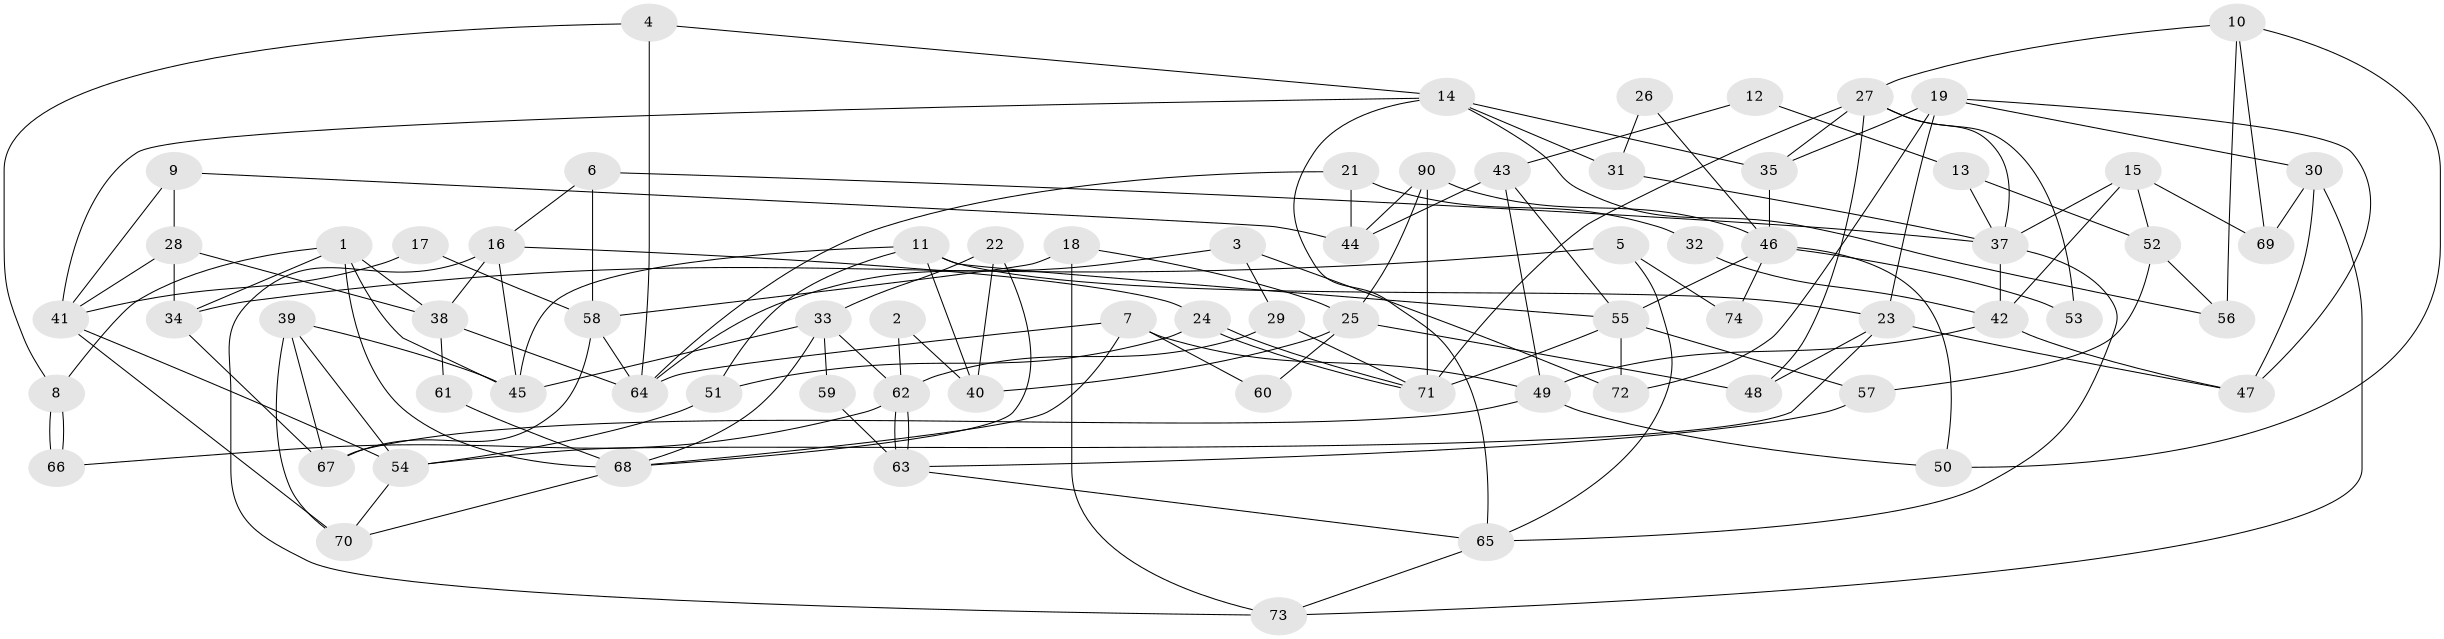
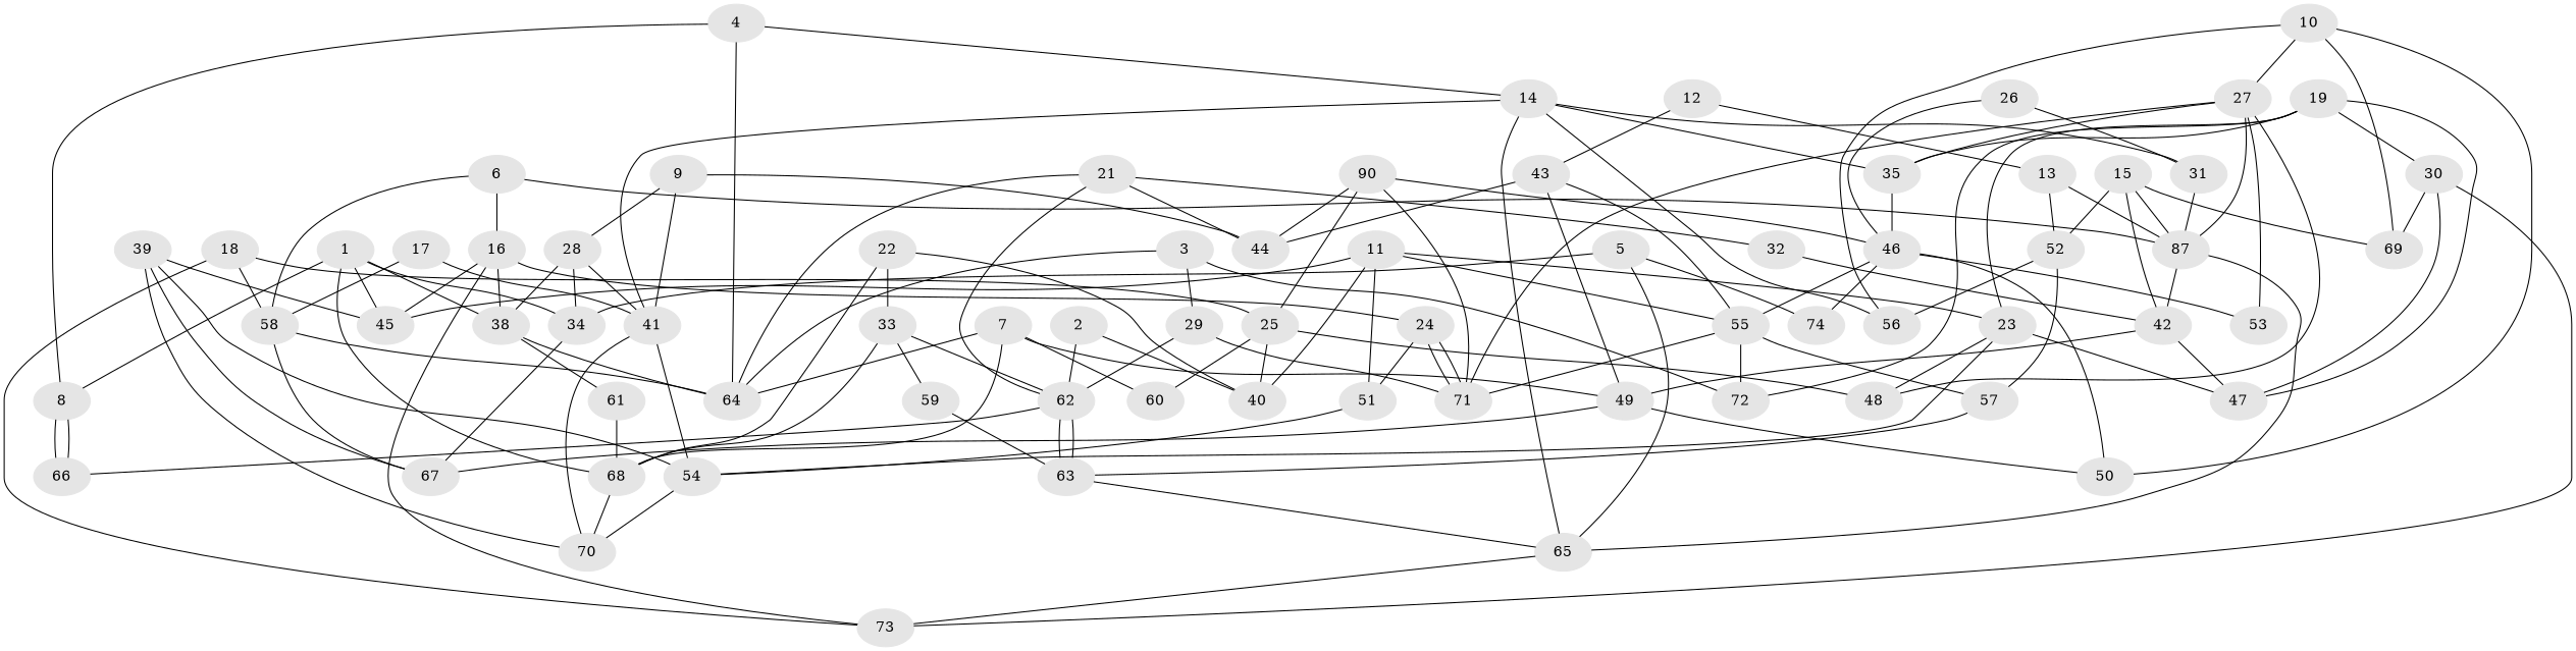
  graph {
    node [color=gray90 style=filled]
    1
    8
    34
    38
    45
    68
    66
    67
    64
    61
    70
    2
    40
    62
    63
    3
    29
    72
    71
    4
    14
    65
    41
    56
    31
    35
    5
    74
    73
    6
    16
-   37
+   37 [label=87]
    58
    24
    42
    7
    49
    60
    50
    9
    28
    44
    54
    10
    27
    69
    48
    53
    11
    23
    51
    55
    47
    57
    12
    13
    43
    52
    46
    15
    17
    18
    25
    19
    30
    n66 [label=90]
    21
    32
    22
    33
    59
    26
    39
    1 -- 8
    1 -- 34
    1 -- 38
    1 -- 45
    1 -- 68
    8 -- 66
    8 -- 66
    34 -- 67
    38 -- 64
    38 -- 61
    68 -- 70
    61 -- 68
    2 -- 40
    2 -- 62
    62 -- 66
    62 -- 63
    62 -- 63
    63 -- 65
    3 -- 64
    3 -- 29
    3 -- 72
    29 -- 62
    29 -- 71
    4 -- 8
    4 -- 64
    4 -- 14
    14 -- 65
    14 -- 41
    14 -- 56
    14 -- 31
    14 -- 35
    65 -- 73
    41 -- 70
    41 -- 54
    31 -- 37
    35 -- 46
    5 -- 34
    5 -- 65
    5 -- 74
    6 -- 16
    6 -- 37
    6 -- 58
    16 -- 38
    16 -- 45
    16 -- 73
    16 -- 24
    37 -- 65
    37 -- 42
    58 -- 67
    58 -- 64
    24 -- 71
    24 -- 71
    24 -- 51
    42 -- 49
    42 -- 47
    7 -- 68
    7 -- 64
    7 -- 49
    7 -- 60
    49 -- 67
    49 -- 50
    9 -- 41
    9 -- 28
    9 -- 44
    28 -- 34
    28 -- 38
    28 -- 41
    54 -- 70
    10 -- 56
    10 -- 50
    10 -- 27
    10 -- 69
    27 -- 71
    27 -- 35
    27 -- 37
    27 -- 48
    27 -- 53
    11 -- 45
    11 -- 40
    11 -- 23
    11 -- 51
    11 -- 55
    23 -- 54
    23 -- 48
    23 -- 47
    51 -- 54
    55 -- 72
    55 -- 71
    55 -- 57
    57 -- 63
    12 -- 13
    12 -- 43
    13 -- 37
    13 -- 52
    43 -- 49
    43 -- 44
    43 -- 55
    52 -- 56
    52 -- 57
    46 -- 74
    46 -- 50
    46 -- 53
    46 -- 55
    15 -- 37
    15 -- 42
    15 -- 69
    15 -- 52
    17 -- 41
    17 -- 58
    18 -- 73
    18 -- 58
    18 -- 25
    25 -- 40
    25 -- 60
    25 -- 48
    19 -- 72
    19 -- 35
    19 -- 23
    19 -- 47
    19 -- 30
    30 -- 73
    30 -- 69
    30 -- 47
    n66 -- 71
    n66 -- 44
    n66 -- 46
    n66 -- 25
    21 -- 64
+   21 -- 62
    21 -- 44
    21 -- 32
    32 -- 42
    22 -- 68
    22 -- 40
    22 -- 33
-   33 -- 45
    33 -- 68
    33 -- 62
    33 -- 59
    59 -- 63
    26 -- 31
    26 -- 46
    39 -- 45
    39 -- 67
    39 -- 70
    39 -- 54
  }
